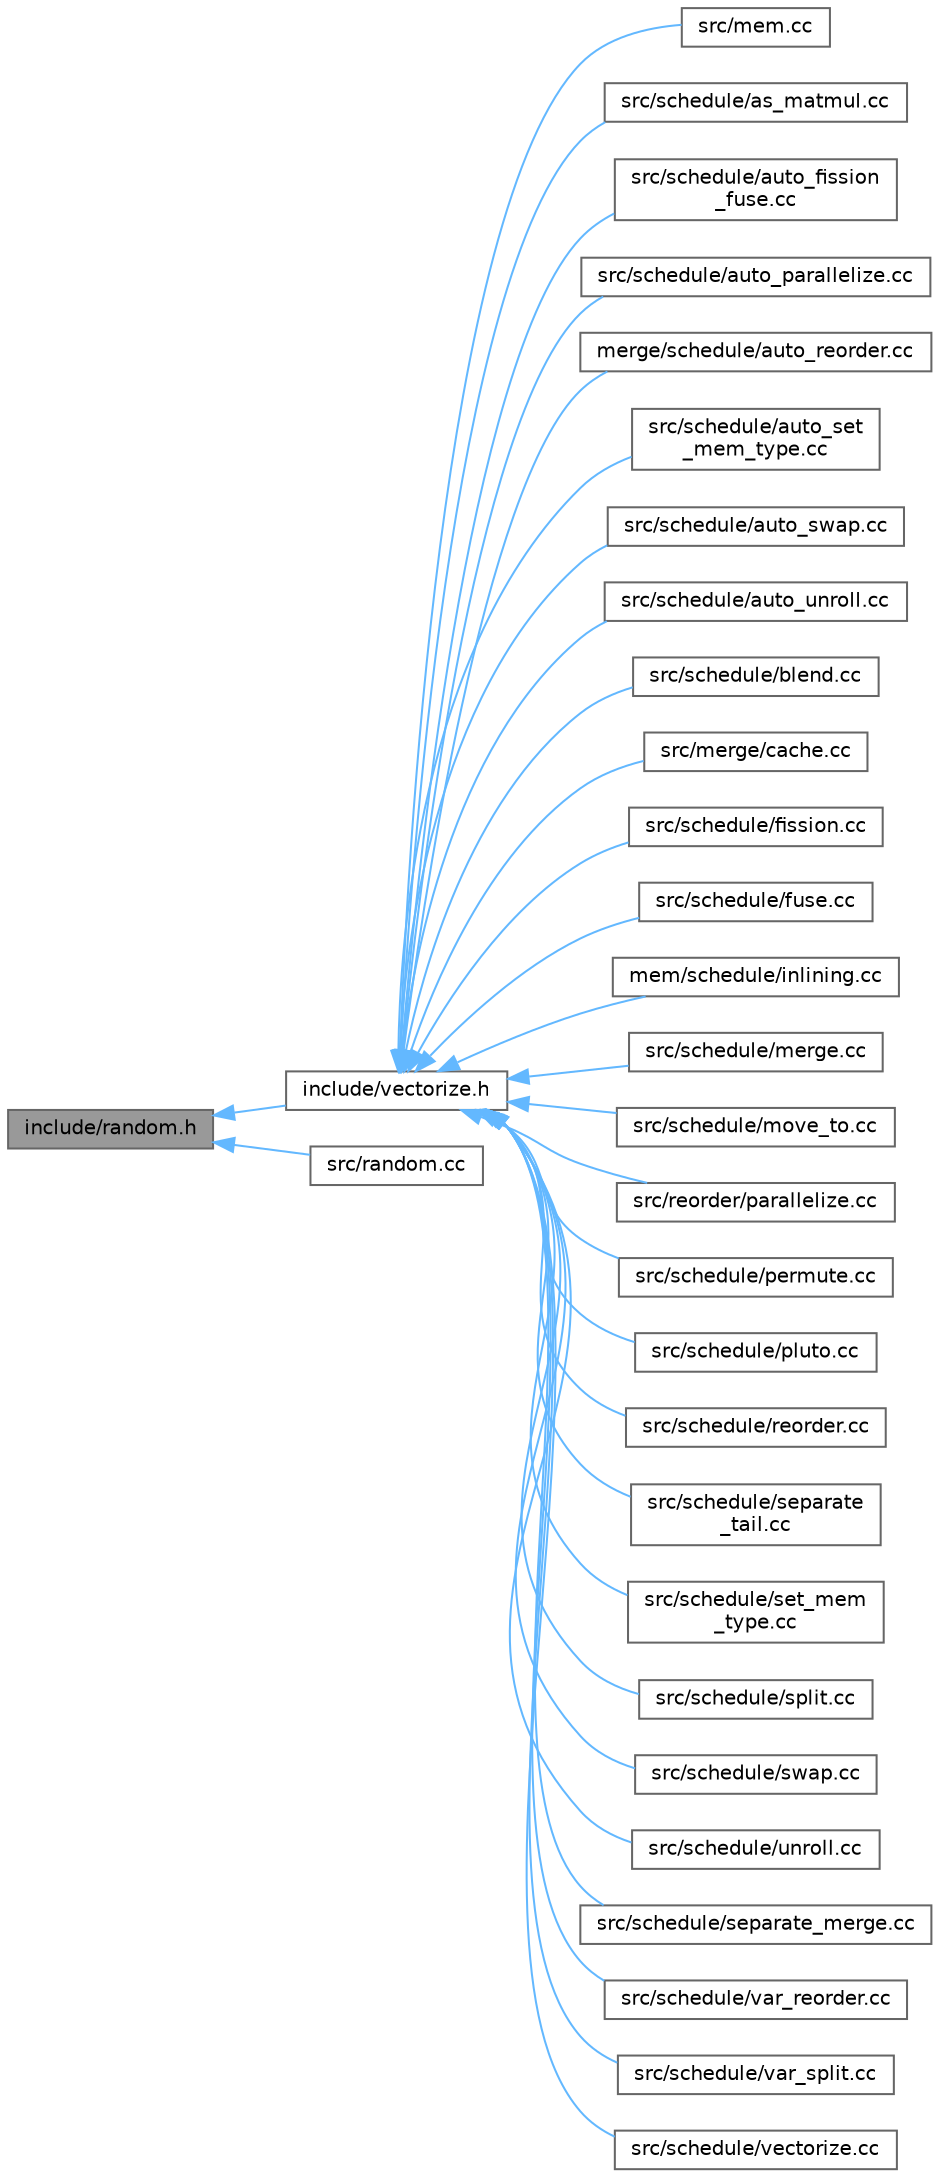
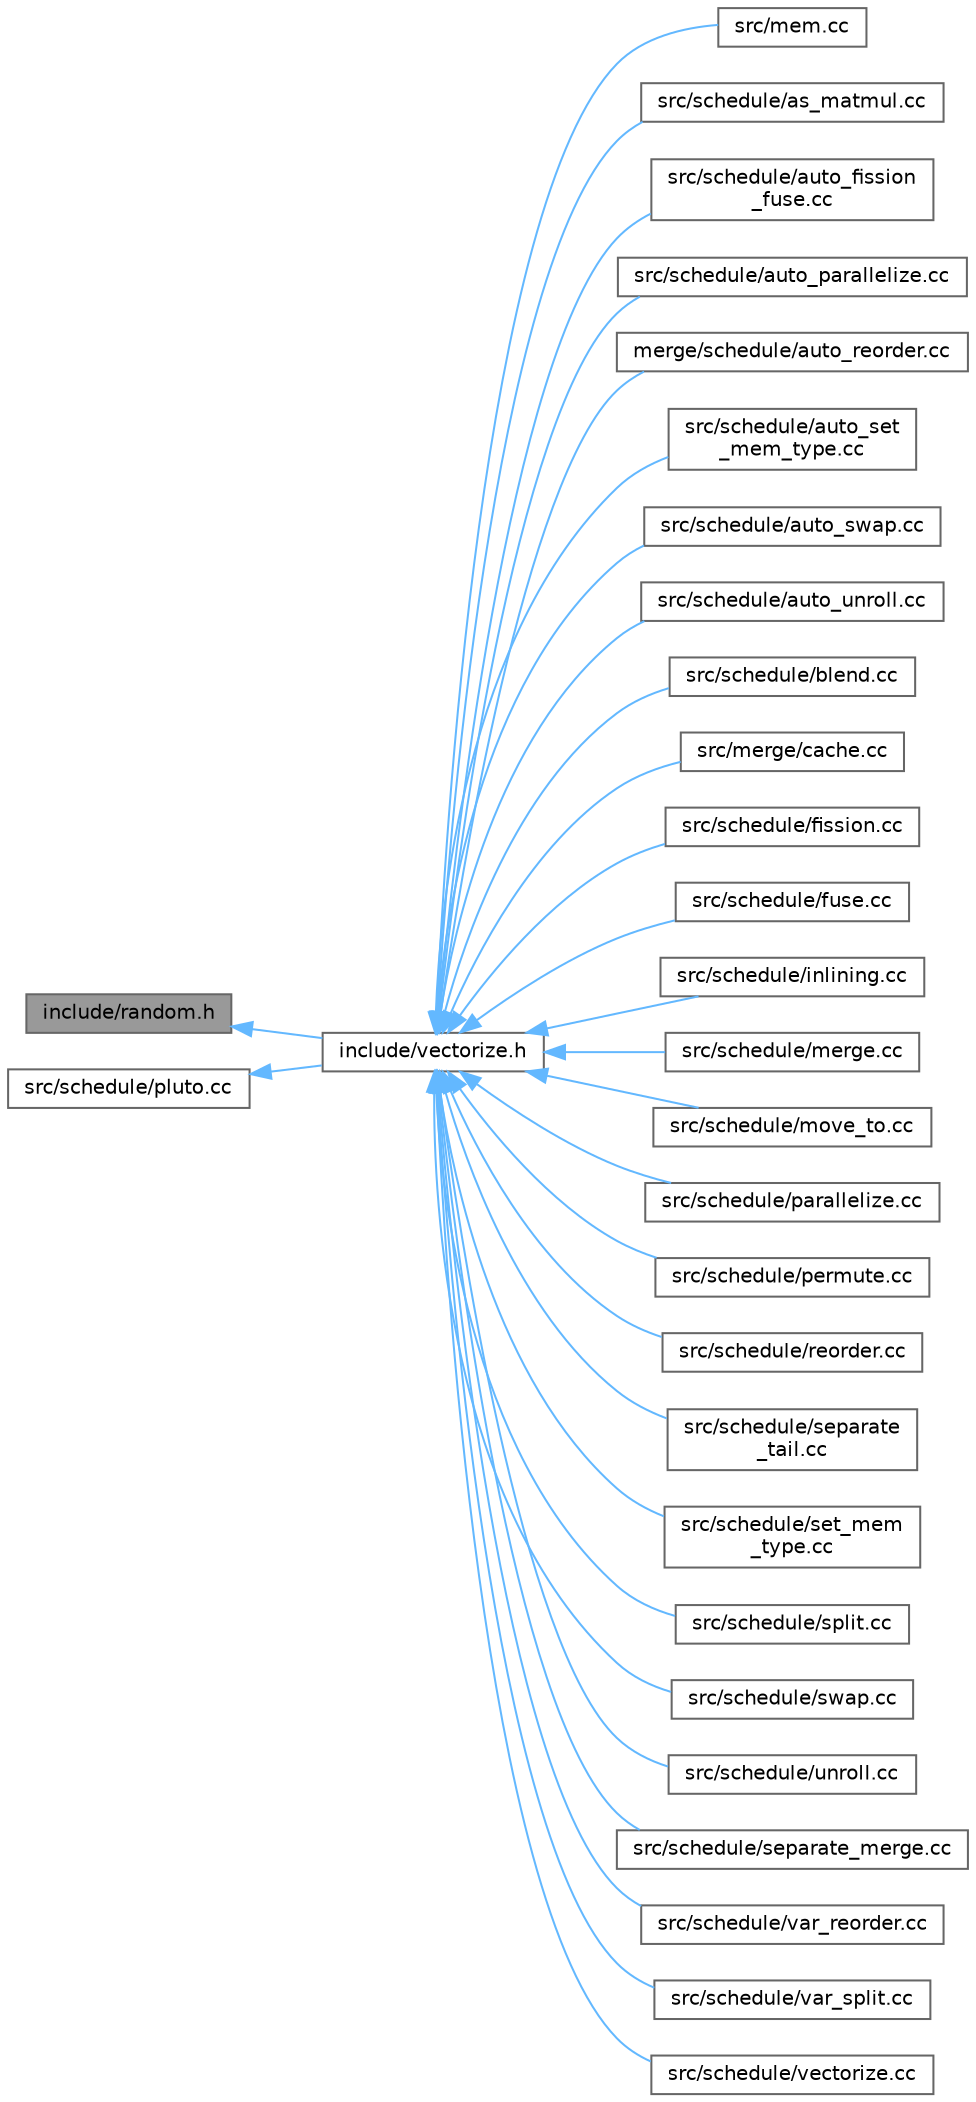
  digraph {
    rankdir=LR
    node [color=grey40 fillcolor=white fontname=Helvetica fontsize=10 shape=box style=filled]
    edge [color=steelblue1 dir=back fontname=Helvetica fontsize=10 labelfontname=Helvetica labelfontsize=10 style=solid]
    n1 [color=gray40 fillcolor=grey60 fontcolor=black height=0.2 label="include/random.h" width=0.4]
    n2 [height=0.2 label="include/vectorize.h" width=0.4]
-   n3 [height=0.2 label="src/random.cc" width=0.4]
    n4 [height=0.2 label="src/mem.cc" width=0.4]
    n5 [height=0.2 label="src/schedule/as_matmul.cc" width=0.4]
    n6 [height=0.2 label="src/schedule/auto_fission\l_fuse.cc" width=0.4]
    n7 [height=0.2 label="src/schedule/auto_parallelize.cc" width=0.4]
    n8 [height=0.2 label="merge/schedule/auto_reorder.cc" width=0.4]
    n9 [height=0.2 label="src/schedule/auto_set\l_mem_type.cc" width=0.4]
    n10 [height=0.2 label="src/schedule/auto_swap.cc" width=0.4]
    n11 [height=0.2 label="src/schedule/auto_unroll.cc" width=0.4]
    n12 [height=0.2 label="src/schedule/blend.cc" width=0.4]
    n13 [height=0.2 label="src/merge/cache.cc" width=0.4]
    n14 [height=0.2 label="src/schedule/fission.cc" width=0.4]
    n15 [height=0.2 label="src/schedule/fuse.cc" width=0.4]
-   n16 [height=0.2 label="mem/schedule/inlining.cc" width=0.4]
+   n16 [height=0.2 label="src/schedule/inlining.cc" width=0.4]
    n17 [height=0.2 label="src/schedule/merge.cc" width=0.4]
    n18 [height=0.2 label="src/schedule/move_to.cc" width=0.4]
-   n19 [height=0.2 label="src/reorder/parallelize.cc" width=0.4]
+   n19 [height=0.2 label="src/schedule/parallelize.cc" width=0.4]
    n20 [height=0.2 label="src/schedule/permute.cc" width=0.4]
    n21 [height=0.2 label="src/schedule/pluto.cc" width=0.4]
    n22 [height=0.2 label="src/schedule/reorder.cc" width=0.4]
    n23 [height=0.2 label="src/schedule/separate\l_tail.cc" width=0.4]
    n24 [height=0.2 label="src/schedule/set_mem\l_type.cc" width=0.4]
    n25 [height=0.2 label="src/schedule/split.cc" width=0.4]
    n26 [height=0.2 label="src/schedule/swap.cc" width=0.4]
    n27 [height=0.2 label="src/schedule/unroll.cc" width=0.4]
    n28 [height=0.2 label="src/schedule/separate_merge.cc" width=0.4]
    n29 [height=0.2 label="src/schedule/var_reorder.cc" width=0.4]
    n30 [height=0.2 label="src/schedule/var_split.cc" width=0.4]
    n31 [height=0.2 label="src/schedule/vectorize.cc" width=0.4]
    n1 -> n2
-   n1 -> n3
    n2 -> n4
    n2 -> n5
    n2 -> n6
    n2 -> n7
    n2 -> n8
    n2 -> n9
    n2 -> n10
    n2 -> n11
    n2 -> n12
    n2 -> n13
    n2 -> n14
    n2 -> n15
    n2 -> n16
    n2 -> n17
    n2 -> n18
    n2 -> n19
    n2 -> n20
-   n2 -> n21
+   n21 -> n2
    n2 -> n22
    n2 -> n23
    n2 -> n24
    n2 -> n25
    n2 -> n26
    n2 -> n27
    n2 -> n28
    n2 -> n29
    n2 -> n30
    n2 -> n31
  }
